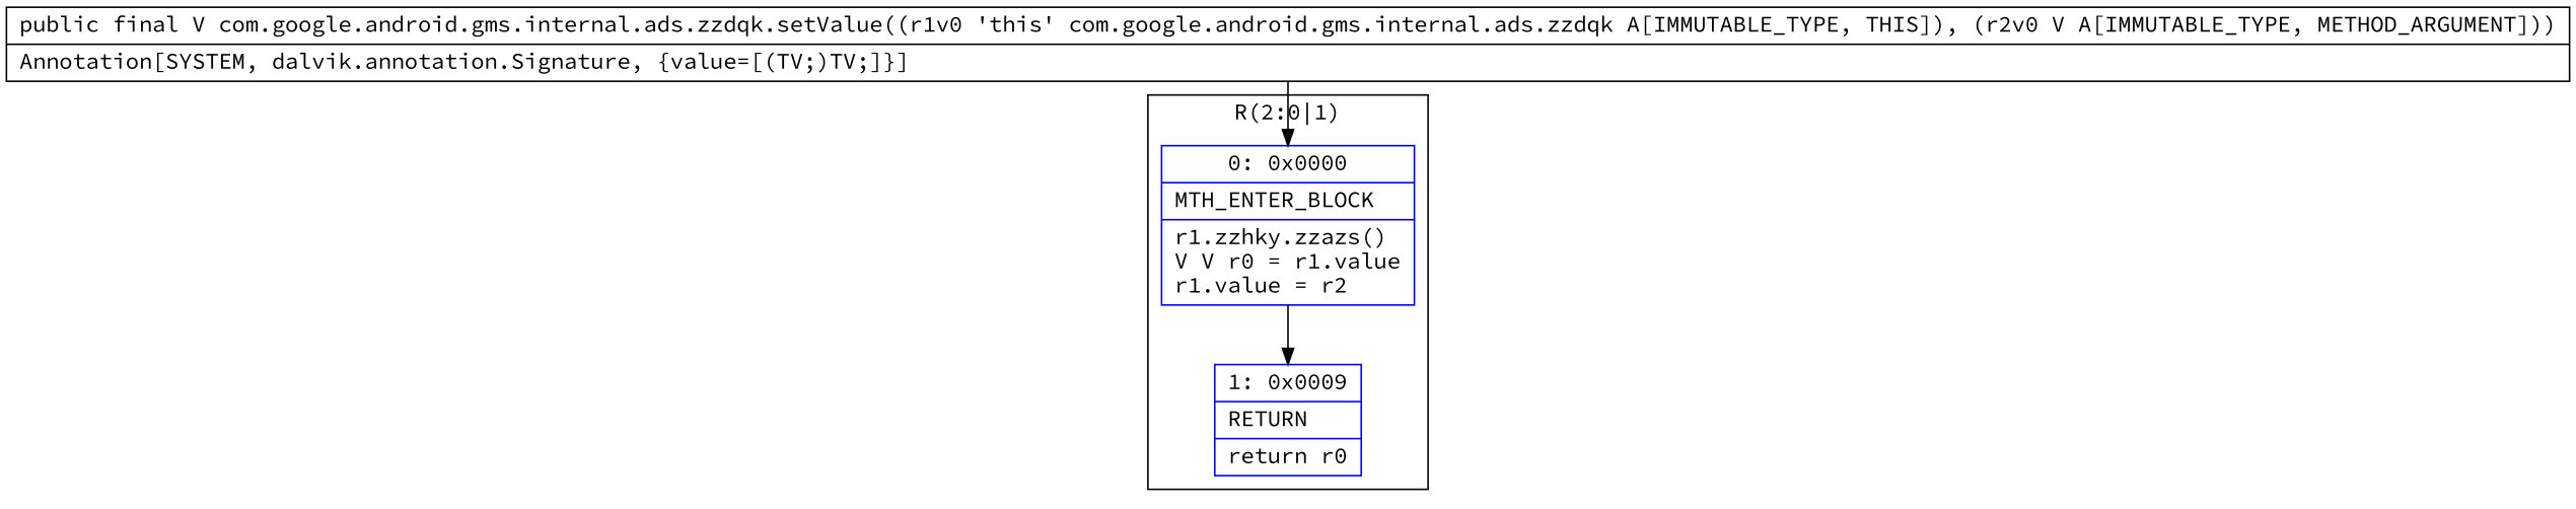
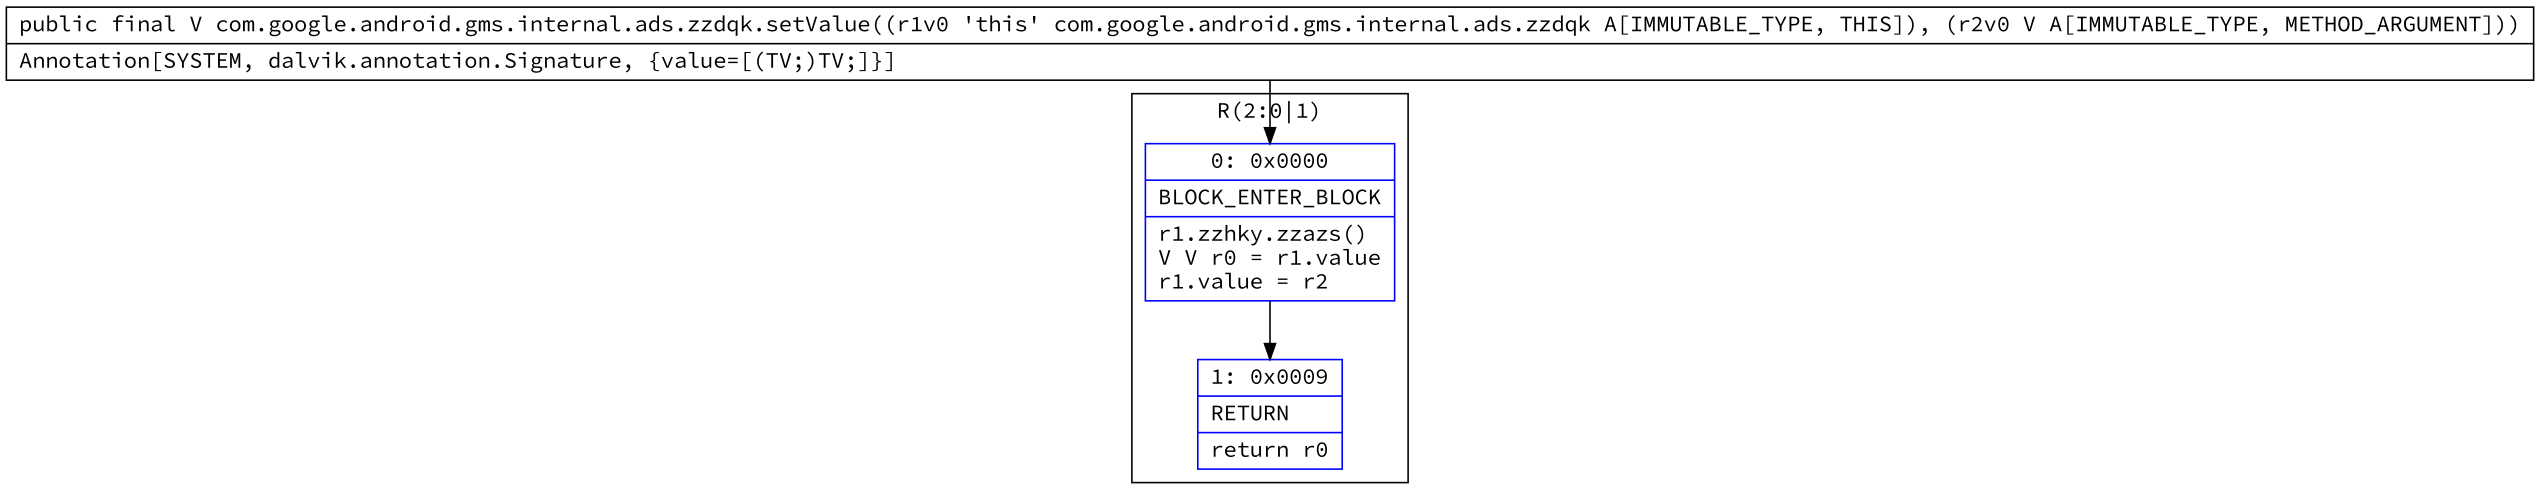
  digraph {
    fontname="Source Code Pro"
    node [color=blue shape=record fontname="Source Code Pro"]
    edge [fontname="Source Code Pro"]
-   n1 [label="{0\:\ 0x0000|MTH_ENTER_BLOCK\l|r1.zzhky.zzazs()\lV V r0 = r1.value\lr1.value = r2\l}"]
+   n1 [label="{0\:\ 0x0000|BLOCK_ENTER_BLOCK\l|r1.zzhky.zzazs()\lV V r0 = r1.value\lr1.value = r2\l}"]
    n2 [label="{1\:\ 0x0009|RETURN\l|return r0\l}"]
    n3 [label="{public final V com.google.android.gms.internal.ads.zzdqk.setValue((r1v0 'this' com.google.android.gms.internal.ads.zzdqk A[IMMUTABLE_TYPE, THIS]), (r2v0 V A[IMMUTABLE_TYPE, METHOD_ARGUMENT]))  | Annotation[SYSTEM, dalvik.annotation.Signature, \{value=[(TV;)TV;]\}]\l}" color=""]
    subgraph cluster_1 {
      label="R(2:0|1)"
      n1
      n2
    }
    n1 -> n2
    n3 -> n1
  }
